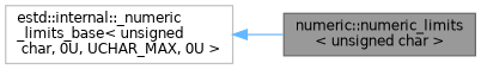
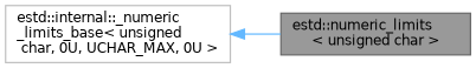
  digraph {
    rankdir=LR
    node [fontname=Helvetica fontsize=10 shape=box style=filled]
-   n1 [color=gray40 fillcolor=grey60 fontcolor=black height=0.2 label="numeric::numeric_limits\l\< unsigned char \>" width=0.4]
+   n1 [color=gray40 fillcolor=grey60 fontcolor=black height=0.2 label="estd::numeric_limits\l\< unsigned char \>" width=0.4]
    n2 [color=grey75 fillcolor=white height=0.2 label="estd::internal::_numeric\l_limits_base\< unsigned\l char, 0U, UCHAR_MAX, 0U \>" width=0.4]
    n2 -> n1 [color=steelblue1 dir=back fontname=Helvetica fontsize=10 labelfontname=Helvetica labelfontsize=10 style=solid]
  }
